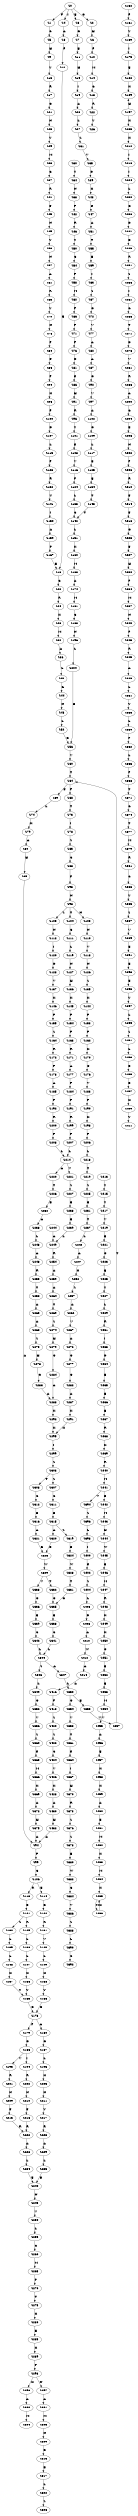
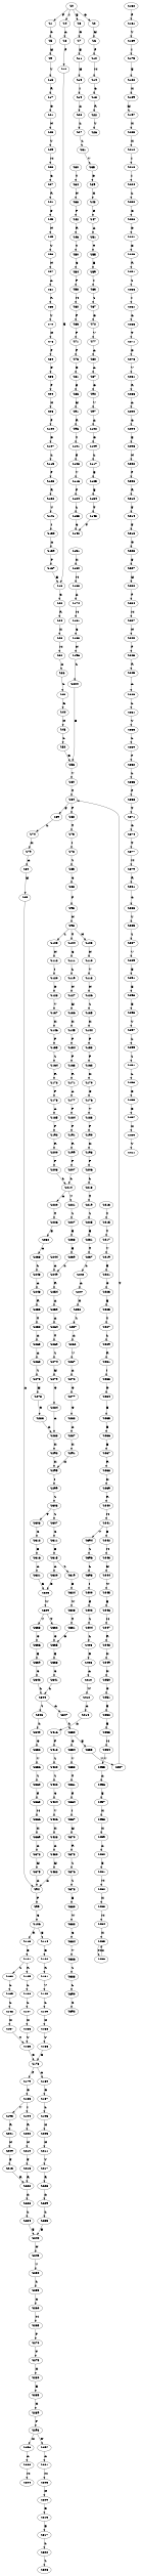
  strict digraph {
    S0
    S1
    S2
    S3
    S4
    S5
    S6
    S7
    S8
    S9
    S10
    S11
    S12
    S13
    S14
    S15
    S16
    S17
    S18
    S19
    S20
    S21
    S22
    S23
    S24
    S25
    S26
    S27
    S28
    S29
    S31
    S32
    S33
    S30
    S34
    S35
    S36
    S37
    S38
    S39
    S40
    S41
    S42
    S43
    S44
    S45
    S46
    S47
    S48
    S49
    S50
    S51
    S52
    S53
    S54
    S55
    S56
    S57
    S58
    S59
    S60
    S61
    S62
    S63
    S64
    S65
    S66
    S67
    S68
    S69
    S70
    S71
    S72
    S73
    S74
    S75
    S76
    S77
    S78
    S79
    S80
    S81
    S82
    S83
    S84
    S85
    S86
    S87
    S88
    S89
    S90
    S91
    S92
    S93
    S94
    S95
    S96
    S97
    S98
    S99
    S100
    S101
    S102
    S103
    S104
    S105
    S106
    S107
    S108
    S109
    S110
    S111
    S112
    S113
    S114
    S115
    S116
    S117
    S118
    S119
    S120
    S121
    S122
    S123
    S124
    S125
    S126
    S127
    S128
    S129
    S130
    S131
    S132
    S133
    S134
    S135
    S136
    S137
    S138
    S139
    S140
    S141
    S142
    S143
    S144
    S145
    S146
    S147
    S148
    S149
    S150
    S151
    S153
    S154
    S155
    S156
    S157
    S158
    S159
    S160
    S152
    S161
    S162
    S163
    S164
    S165
    S166
    S167
    S168
    S169
    S170
    S171
    S172
    S173
    S174
    S175
    S176
    S177
    S178
    S179
    S180
    S181
    S182
    S183
    S184
    S185
    S186
    S187
    S188
    S189
    S190
    S191
    S192
    S193
    S194
    S195
    S196
    S197
    S198
    S199
    S200
    S201
    S202
    S203
    S204
    S205
    S206
    S207
    S208
    S209
    S210
    S211
    S212
    S213
    S214
    S215
    S216
    S217
    S218
    S219
    S220
    S221
    S222
    S223
    S224
    S225
    S226
    S227
    S228
    S229
    S230
    S231
    S232
    S233
    S234
    S235
    S236
    S237
    S238
    S239
    S240
    S241
    S242
    S243
    S249
    S245
    S246
    S247
    S248
    S244
    S250
    S251
    S252
    S253
    S254
    S255
    S256
    S257
    S258
    S259
    S260
    S261
    S262
    S263
    S264
    S265
    S266
    S267
    S268
    S269
    S270
    S271
    S272
    S273
    S274
    S275
    S276
    S277
    S278
    S279
    S280
    S281
    S282
    S283
    S284
    S285
    S286
    S287
    S288
    S289
    S290
    S291
    S292
    S293
    S294
    S295
    S296
    S297
    S298
    S299
    S300
    S301
    S302
    S303
    S304
    S305
    S306
    S307
    S308
    S309
    S310
    S311
    S312
    S313
    S314
    S315
    S316
    S317
    S318
    S319
    S320
    S321
    S322
    S323
    S324
    S325
    S326
    S327
    S328
    S329
    S330
    S331
    S332
    S333
    S334
    S335
    S336
    S337
    S338
    S339
    S340
    S341
    S342
    S343
    S344
    S345
    S346
    S347
    S348
    S349
    S350
    S351
    S352
    S353
    S354
    S355
    S356
    S357
    S358
    S359
    S360
    S361
    S362
    S363
    S364
    S365
    S366
    S367
    S368
    S369
    S370
    S371
    S372
    S373
    S374
    S375
    S376
    S377
    S378
    S379
    S380
    S381
    S382
    S383
    S384
    S385
    S386
    S387
    S388
    S389
    S390
    S391
    S392
    S393
    S395
    S394
    S396
    S397
    S398
    S399
    S400
    S401
    S402
    S403
    S404
    S405
    S406
    S407
    S408
    S409
    S410
    S411
    S412
    S414
    S413
    S415
    S416
    S417
    S418
    S419
    S420
    S421
    S422
    S423
    S424
    S425
    S426
    S427
    S428
    S429
    S430
    S431
    S432
    S433
    S434
    S435
    S436
    S437
    S438
    S439
    S440
    S441
    S442
    S443
    S444
    S445
    S446
    S447
    S448
    S449
    S450
    S451
    S452
    S453
    S454
    S455
    S456
    S457
    S458
    S459
    S460
    S461
    S462
    S463
    S464
    S465
    S466
    S0 -> S1 [label=P]
    S0 -> S2 [label=Q]
    S0 -> S3 [label=E]
    S0 -> S4 [label=I]
    S1 -> S5 [label=C]
    S2 -> S6 [label=H]
    S3 -> S7 [label=Q]
    S4 -> S8 [label=A]
    S5 -> S9 [label=H]
    S6 -> S10 [label=P]
    S7 -> S11 [label=E]
    S8 -> S12 [label=P]
    S9 -> S13 [label=Y]
    S10 -> S14 [label=M]
    S11 -> S15 [label=H]
    S12 -> S16 [label=E]
    S13 -> S17 [label=R]
    S14 -> S18 [label=G]
    S15 -> S19 [label=I]
    S16 -> S20 [label=G]
    S17 -> S21 [label=Q]
    S18 -> S22 [label=R]
    S19 -> S23 [label=A]
    S20 -> S24 [label=R]
    S21 -> S25 [label=N]
    S22 -> S26 [label=Y]
    S23 -> S27 [label=L]
    S24 -> S28 [label=K]
    S25 -> S29 [label=Y]
    S27 -> S31 [label=S]
    S28 -> S32 [label=M]
    S29 -> S33 [label=M]
    S31 -> S35 [label=V]
    S32 -> S36 [label=A]
    S33 -> S37 [label=G]
    S30 -> S34 [label=Y]
    S34 -> S38 [label=N]
    S35 -> S39 [label=D]
    S36 -> S40 [label=L]
    S37 -> S41 [label=R]
    S38 -> S42 [label=P]
    S39 -> S43 [label=K]
    S40 -> S44 [label=G]
    S41 -> S45 [label=F]
    S42 -> S46 [label=R]
    S43 -> S47 [label=F]
    S44 -> S48 [label=N]
    S45 -> S49 [label=N]
    S46 -> S50 [label=Y]
    S47 -> S51 [label=A]
    S48 -> S52 [label=L]
    S49 -> S53 [label=Y]
    S50 -> S54 [label=G]
    S51 -> S55 [label=T]
    S52 -> S56 [label=E]
    S53 -> S57 [label=N]
    S54 -> S58 [label=P]
    S55 -> S59 [label=E]
    S56 -> S60 [label=V]
    S57 -> S61 [label=A]
    S58 -> S62 [label=M]
    S59 -> S63 [label=I]
    S60 -> S64 [label=T]
    S61 -> S65 [label=R]
    S62 -> S66 [label=P]
    S63 -> S67 [label=S]
    S64 -> S68 [label=P]
    S64 -> S69 [label=F]
    S65 -> S70 [label=Y]
    S66 -> S71 [label=P]
    S67 -> S72 [label=Q]
    S68 -> S73 [label=T]
    S69 -> S74 [label=L]
    S70 -> S75 [label=N]
    S71 -> S76 [label=P]
    S72 -> S77 [label=V]
    S73 -> S78 [label=I]
    S74 -> S79 [label=K]
    S75 -> S80 [label=P]
    S76 -> S81 [label=D]
    S77 -> S82 [label=A]
    S78 -> S83 [label=S]
    S79 -> S84 [label=A]
    S80 -> S85 [label=F]
    S81 -> S86 [label=F]
    S82 -> S87 [label=A]
    S83 -> S88 [label=G]
    S84 -> S89 [label=H]
    S85 -> S90 [label=P]
    S86 -> S91 [label=H]
    S87 -> S92 [label=Q]
    S88 -> S93 [label=P]
    S89 -> S94 [label=A]
    S90 -> S95 [label=K]
    S91 -> S96 [label=R]
    S92 -> S97 [label=V]
    S93 -> S98 [label=N]
    S94 -> S99 [label=P]
    S95 -> S100 [label=P]
    S96 -> S101 [label=Y]
    S97 -> S102 [label=A]
    S98 -> S103 [label=N]
    S98 -> S104 [label=T]
    S98 -> S105 [label=S]
    S99 -> S106 [label=G]
    S100 -> S107 [label=D]
    S101 -> S108 [label=F]
    S102 -> S109 [label=Q]
    S103 -> S110 [label=N]
    S104 -> S111 [label=G]
    S105 -> S112 [label=N]
    S106 -> S113 [label=R]
    S106 -> S114 [label=E]
    S107 -> S115 [label=L]
    S108 -> S116 [label=V]
    S109 -> S117 [label=L]
    S110 -> S118 [label=V]
    S111 -> S119 [label=L]
    S112 -> S120 [label=I]
    S113 -> S121 [label=E]
    S114 -> S122 [label=E]
    S115 -> S123 [label=P]
    S116 -> S124 [label=P]
    S117 -> S125 [label=E]
    S118 -> S126 [label=N]
    S119 -> S127 [label=N]
    S120 -> S128 [label=D]
    S121 -> S129 [label=R]
    S121 -> S130 [label=S]
    S122 -> S131 [label=R]
    S123 -> S132 [label=R]
    S124 -> S133 [label=L]
    S125 -> S134 [label=E]
    S126 -> S135 [label=S]
    S127 -> S136 [label=H]
    S128 -> S137 [label=V]
    S129 -> S138 [label=L]
    S130 -> S139 [label=L]
    S131 -> S140 [label=V]
    S132 -> S141 [label=Y]
    S133 -> S142 [label=G]
    S134 -> S143 [label=T]
    S135 -> S144 [label=K]
    S136 -> S145 [label=K]
    S137 -> S146 [label=K]
    S138 -> S147 [label=L]
    S139 -> S148 [label=L]
    S140 -> S149 [label=L]
    S141 -> S150 [label=I]
-   S142 -> S151 [label=L]
    S143 -> S142 [label=T]
    S144 -> S153 [label=P]
    S145 -> S154 [label=P]
    S146 -> S155 [label=P]
    S147 -> S156 [label=K]
    S148 -> S157 [label=K]
    S149 -> S158 [label=K]
    S150 -> S159 [label=A]
    S151 -> S160 [label=K]
    S153 -> S162 [label=P]
    S154 -> S163 [label=P]
    S155 -> S164 [label=S]
    S156 -> S165 [label=Y]
    S157 -> S165 [label=Y]
    S158 -> S166 [label=Y]
    S159 -> S167 [label=P]
    S160 -> S168 [label=M]
    S152 -> S161 [label=P]
    S161 -> S169 [label=Y]
    S162 -> S170 [label=K]
    S163 -> S171 [label=R]
    S164 -> S172 [label=R]
    S165 -> S173 [label=Q]
    S166 -> S173 [label=Q]
    S167 -> S16 [label=E]
    S168 -> S174 [label=A]
    S169 -> S175 [label=I]
    S170 -> S176 [label=Q]
    S171 -> S177 [label=A]
    S172 -> S178 [label=P]
    S173 -> S179 [label=P]
    S173 -> S180 [label=A]
    S174 -> S181 [label=M]
    S175 -> S182 [label=E]
    S176 -> S183 [label=V]
    S177 -> S184 [label=P]
    S178 -> S185 [label=A]
    S179 -> S186 [label=Q]
    S180 -> S187 [label=Q]
    S181 -> S188 [label=G]
    S182 -> S189 [label=K]
    S183 -> S190 [label=P]
    S184 -> S191 [label=P]
    S185 -> S192 [label=P]
    S186 -> S193 [label=V]
    S186 -> S194 [label=I]
    S187 -> S195 [label=L]
    S188 -> S196 [label=N]
-   S197 -> S189 [label=H]
+   S189 -> S197 [label=H]
    S190 -> S198 [label=K]
    S191 -> S199 [label=R]
    S192 -> S200 [label=R]
    S193 -> S201 [label=R]
    S194 -> S202 [label=R]
    S195 -> S203 [label=K]
    S196 -> S204 [label=L]
    S197 -> S205 [label=K]
    S198 -> S206 [label=P]
    S199 -> S207 [label=P]
    S200 -> S208 [label=P]
    S201 -> S209 [label=N]
    S202 -> S210 [label=N]
    S203 -> S211 [label=N]
    S204 -> S56 [label=E]
    S205 -> S212 [label=K]
    S206 -> S213 [label=L]
    S207 -> S214 [label=L]
    S208 -> S214 [label=L]
    S209 -> S215 [label=F]
    S210 -> S216 [label=F]
    S211 -> S217 [label=Y]
    S212 -> S218 [label=I]
    S213 -> S219 [label=T]
    S214 -> S220 [label=A]
    S214 -> S221 [label=V]
    S215 -> S222 [label=R]
    S216 -> S222 [label=R]
    S217 -> S223 [label=R]
    S218 -> S224 [label=I]
    S219 -> S225 [label=S]
    S220 -> S226 [label=T]
    S221 -> S227 [label=S]
    S222 -> S228 [label=A]
    S223 -> S229 [label=A]
    S224 -> S230 [label=L]
    S225 -> S231 [label=E]
    S226 -> S232 [label=E]
    S227 -> S233 [label=E]
    S228 -> S234 [label=L]
    S229 -> S235 [label=L]
    S230 -> S236 [label=Q]
    S231 -> S237 [label=T]
    S232 -> S238 [label=A]
    S233 -> S239 [label=E]
    S234 -> S240 [label=E]
    S235 -> S240 [label=E]
    S236 -> S241 [label=D]
    S237 -> S242 [label=L]
    S238 -> S243 [label=L]
    S239 -> S249 [label=L]
    S240 -> S245 [label=N]
    S241 -> S246 [label=D]
    S242 -> S247 [label=A]
    S243 -> S248 [label=A]
    S249 -> S254 [label=R]
    S245 -> S250 [label=V]
    S246 -> S251 [label=R]
    S247 -> S252 [label=K]
    S248 -> S253 [label=R]
    S244 -> S249 [label=A]
    S250 -> S255 [label=L]
    S251 -> S256 [label=S]
    S252 -> S257 [label=S]
    S253 -> S258 [label=T]
    S254 -> S259 [label=A]
    S255 -> S260 [label=C]
    S256 -> S261 [label=I]
    S257 -> S262 [label=A]
    S258 -> S263 [label=A]
    S259 -> S264 [label=A]
    S260 -> S265 [label=M]
    S261 -> S266 [label=G]
    S262 -> S267 [label=V]
    S263 -> S268 [label=A]
    S264 -> S269 [label=T]
    S265 -> S270 [label=P]
    S266 -> S271 [label=T]
    S267 -> S272 [label=A]
    S268 -> S273 [label=S]
    S269 -> S274 [label=S]
    S270 -> S275 [label=T]
    S271 -> S276 [label=D]
    S272 -> S277 [label=Q]
    S273 -> S278 [label=H]
    S274 -> S279 [label=H]
    S275 -> S280 [label=K]
    S276 -> S281 [label=V]
    S277 -> S282 [label=Q]
    S278 -> S283 [label=Q]
    S279 -> S284 [label=Q]
    S280 -> S285 [label=E]
    S281 -> S286 [label=R]
    S282 -> S287 [label=A]
    S283 -> S288 [label=A]
    S284 -> S288 [label=A]
    S285 -> S289 [label=K]
    S286 -> S290 [label=A]
    S287 -> S291 [label=K]
    S288 -> S292 [label=K]
    S289 -> S293 [label=P]
    S290 -> S294 [label=G]
    S291 -> S295 [label=K]
    S292 -> S295 [label=K]
    S293 -> S296 [label=K]
    S293 -> S297 [label=N]
    S294 -> S298 [label=E]
    S295 -> S299 [label=I]
    S296 -> S300 [label=A]
    S297 -> S301 [label=A]
    S298 -> S302 [label=N]
    S299 -> S303 [label=S]
    S300 -> S304 [label=M]
    S301 -> S305 [label=M]
    S302 -> S306 [label=P]
    S303 -> S307 [label=S]
    S303 -> S308 [label=T]
    S305 -> S309 [label=N]
    S306 -> S310 [label=R]
    S307 -> S311 [label=G]
    S308 -> S312 [label=G]
    S309 -> S313 [label=E]
    S310 -> S314 [label=F]
    S311 -> S315 [label=E]
    S312 -> S316 [label=E]
    S313 -> S317 [label=E]
    S314 -> S318 [label=F]
    S315 -> S319 [label=S]
    S315 -> S320 [label=A]
    S316 -> S321 [label=A]
    S317 -> S322 [label=L]
    S318 -> S323 [label=Q]
    S319 -> S324 [label=E]
    S320 -> S325 [label=E]
    S321 -> S325 [label=E]
    S322 -> S326 [label=S]
    S323 -> S327 [label=F]
    S324 -> S328 [label=W]
    S325 -> S329 [label=W]
    S327 -> S330 [label=H]
    S328 -> S331 [label=T]
    S329 -> S332 [label=T]
    S329 -> S333 [label=V]
    S330 -> S334 [label=P]
    S331 -> S335 [label=Q]
    S332 -> S335 [label=Q]
    S333 -> S336 [label=Q]
    S334 -> S337 [label=M]
    S335 -> S338 [label=E]
    S336 -> S339 [label=E]
    S337 -> S340 [label=N]
    S338 -> S341 [label=G]
    S339 -> S342 [label=G]
    S340 -> S343 [label=P]
    S341 -> S344 [label=L]
    S342 -> S344 [label=L]
    S343 -> S345 [label=R]
    S344 -> S346 [label=S]
    S344 -> S347 [label=A]
    S345 -> S348 [label=A]
    S346 -> S349 [label=L]
    S347 -> S350 [label=L]
    S348 -> S351 [label=L]
    S349 -> S352 [label=Q]
    S350 -> S353 [label=E]
    S350 -> S354 [label=Q]
    S351 -> S355 [label=Y]
    S352 -> S356 [label=V]
    S353 -> S357 [label=V]
    S354 -> S358 [label=V]
    S355 -> S359 [label=L]
    S356 -> S360 [label=S]
    S357 -> S64 [label=T]
    S358 -> S361 [label=T]
    S359 -> S362 [label=P]
    S360 -> S363 [label=F]
    S361 -> S364 [label=F]
    S362 -> S365 [label=L]
    S363 -> S366 [label=M]
    S364 -> S367 [label=I]
    S365 -> S368 [label=P]
    S366 -> S369 [label=K]
    S367 -> S370 [label=H]
    S368 -> S371 [label=T]
    S369 -> S372 [label=A]
    S370 -> S373 [label=R]
    S371 -> S374 [label=G]
    S372 -> S375 [label=H]
    S373 -> S376 [label=S]
    S374 -> S377 [label=T]
    S375 -> S94 [label=A]
    S376 -> S378 [label=S]
    S377 -> S379 [label=M]
    S378 -> S380 [label=E]
    S379 -> S381 [label=R]
    S380 -> S382 [label=W]
    S381 -> S383 [label=C]
    S382 -> S384 [label=G]
    S383 -> S385 [label=Y]
    S384 -> S386 [label=V]
    S385 -> S387 [label=S]
    S386 -> S388 [label=S]
    S387 -> S389 [label=V]
    S388 -> S390 [label=L]
    S389 -> S391 [label=E]
    S390 -> S392 [label=C]
    S391 -> S393 [label=E]
    S393 -> S395 [label=E]
    S395 -> S397 [label=Y]
    S394 -> S396 [label=S]
    S396 -> S398 [label=L]
    S397 -> S399 [label=L]
    S398 -> S400 [label=I]
    S399 -> S401 [label=S]
    S400 -> S402 [label=F]
    S401 -> S403 [label=L]
    S402 -> S404 [label=S]
    S403 -> S405 [label=E]
    S404 -> S406 [label=L]
    S405 -> S407 [label=E]
    S406 -> S408 [label=D]
    S407 -> S409 [label=K]
    S408 -> S410 [label=A]
    S409 -> S411 [label=Y]
    S410 -> S412 [label=W]
    S412 -> S414 [label=A]
    S414 -> S416 [label=A]
    S413 -> S415 [label=Y]
    S415 -> S417 [label=Y]
    S416 -> S418 [label=P]
    S417 -> S419 [label=V]
    S418 -> S420 [label=S]
    S419 -> S421 [label=E]
    S420 -> S422 [label=S]
    S421 -> S423 [label=Q]
    S422 -> S424 [label=G]
    S423 -> S425 [label=E]
    S424 -> S426 [label=V]
    S425 -> S427 [label=Y]
    S426 -> S428 [label=K]
    S427 -> S429 [label=L]
    S428 -> S430 [label=A]
    S429 -> S431 [label=R]
    S430 -> S432 [label=H]
    S431 -> S433 [label=I]
    S432 -> S94 [label=A]
    S433 -> S434 [label=D]
    S434 -> S435 [label=E]
    S435 -> S436 [label=E]
    S436 -> S437 [label=E]
    S437 -> S438 [label=R]
    S438 -> S439 [label=K]
    S439 -> S440 [label=R]
    S440 -> S441 [label=M]
    S441 -> S394 [label=V]
    S441 -> S442 [label=E]
    S442 -> S443 [label=M]
    S443 -> S444 [label=H]
    S444 -> S445 [label=W]
    S445 -> S446 [label=E]
    S446 -> S447 [label=M]
    S447 -> S448 [label=R]
    S448 -> S449 [label=K]
    S449 -> S450 [label=K]
    S450 -> S451 [label=Q]
    S451 -> S452 [label=E]
    S452 -> S453 [label=E]
    S453 -> S454 [label=M]
    S454 -> S455 [label=V]
    S455 -> S456 [label=A]
    S456 -> S457 [label=E]
    S457 -> S458 [label=K]
    S458 -> S459 [label=K]
    S459 -> S460 [label=A]
    S460 -> S461 [label=E]
    S461 -> S462 [label=M]
    S462 -> S463 [label=K]
    S463 -> S464 [label=M]
    S464 -> S465 [label=K]
    S465 -> S466 [label=M]
    S466 -> S465 [label=K]
  }
